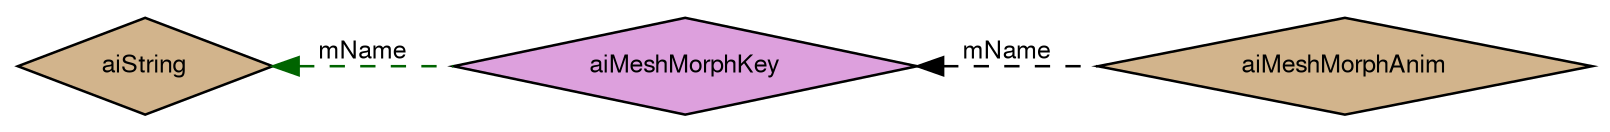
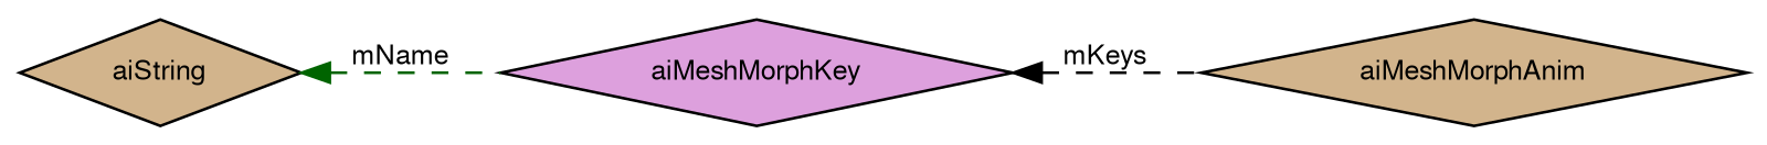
  digraph {
    rankdir=LR
    node [color=black fillcolor=tan fontname=FreeSans fontsize=10 shape=diamond style=filled]
    edge [dir=back fontname=FreeSans fontsize=10 labelfontname=FreeSans labelfontsize=10 style=dashed]
    n1 [fontcolor=black height=0.2 label=aiMeshMorphAnim width=0.4]
    n2 [height=0.2 label=aiString width=0.4]
    n3 [fillcolor=plum height=0.2 label=aiMeshMorphKey width=0.4]
    n2 -> n3 [color=darkgreen label=mName]
-   n3 -> n1 [color=black label=mName]
+   n3 -> n1 [color=black label=mKeys]
  }
